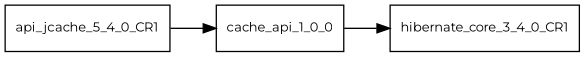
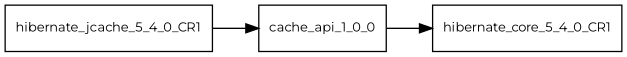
  digraph {
    fontname=Montserrat
    rankdir=LR
    node [fontname=Montserrat fontsize=10.0 shape=box]
    edge [fontname=Montserrat]
-   hibernate_jcache_5_4_0_CR1 [label=api_jcache_5_4_0_CR1]
+   hibernate_jcache_5_4_0_CR1
    cache_api_1_0_0
-   hibernate_core_5_4_0_CR1 [label=hibernate_core_3_4_0_CR1]
+   hibernate_core_5_4_0_CR1
    hibernate_jcache_5_4_0_CR1 -> cache_api_1_0_0
    cache_api_1_0_0 -> hibernate_core_5_4_0_CR1
  }
